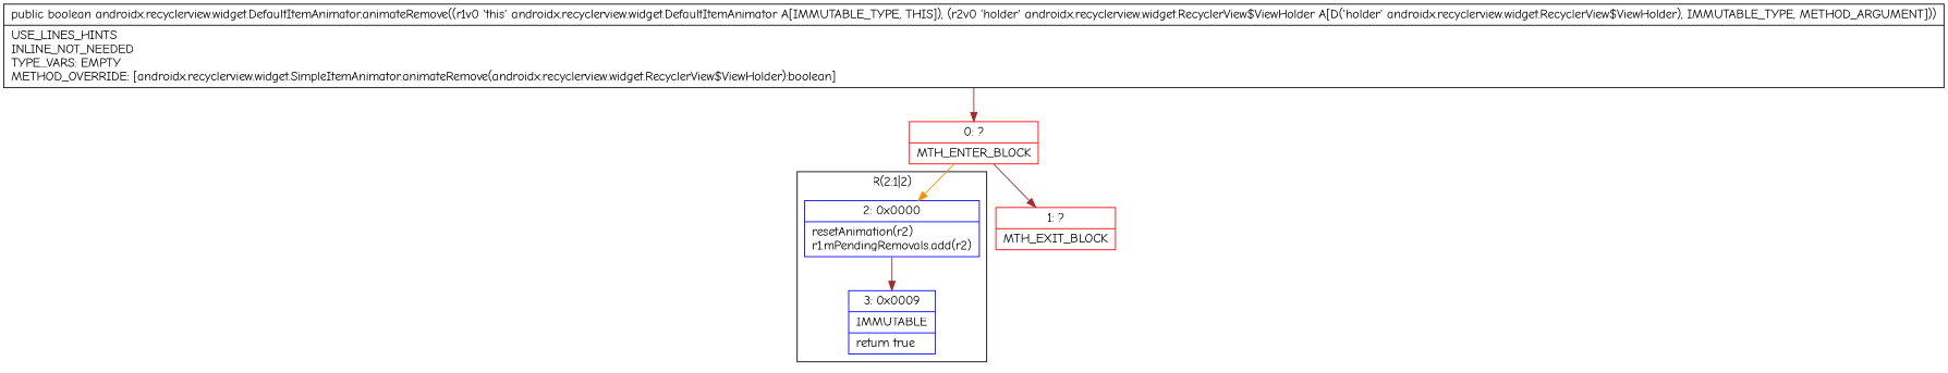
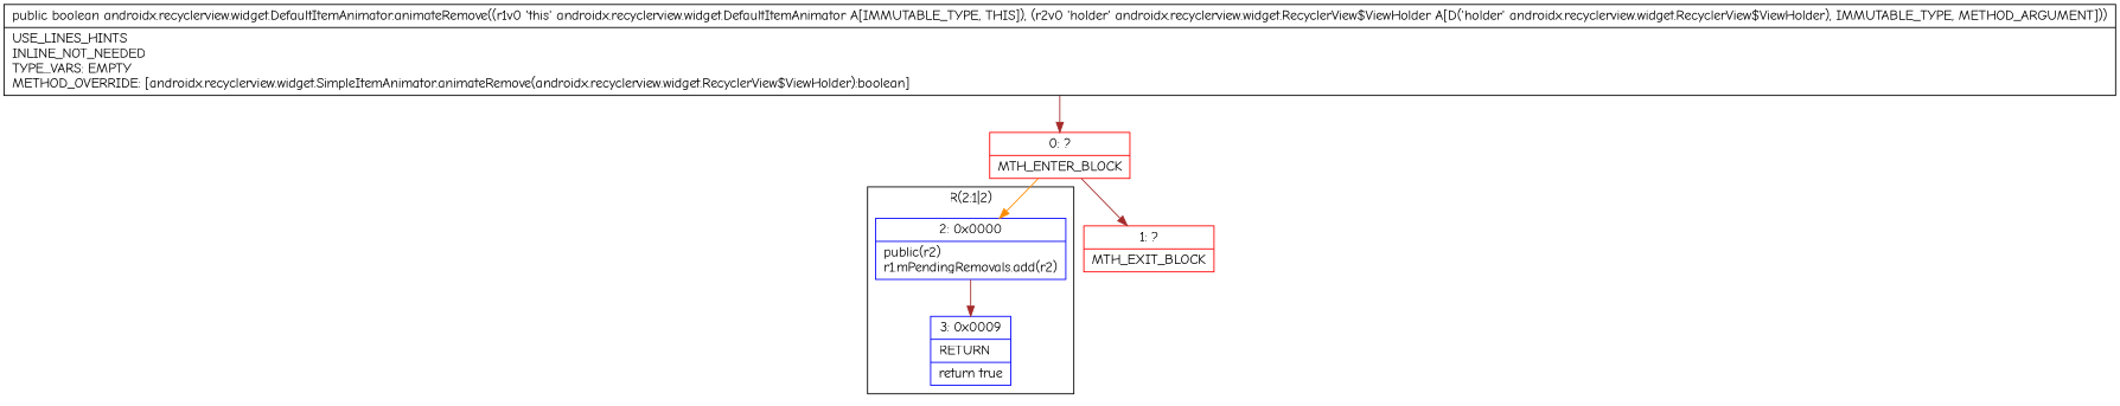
  digraph {
    fontname="Comic Neue"
    node [color=blue fontname="Comic Neue" shape=record]
    edge [color=brown fontname="Comic Neue"]
-   n1 [label="{2\:\ 0x0000|resetAnimation(r2)\lr1.mPendingRemovals.add(r2)\l}"]
-   n2 [label="{3\:\ 0x0009|IMMUTABLE\l|return true\l}"]
+   n1 [label="{2\:\ 0x0000|public(r2)\lr1.mPendingRemovals.add(r2)\l}"]
+   n2 [label="{3\:\ 0x0009|RETURN\l|return true\l}"]
    n3 [color=red label="{1\:\ ?|MTH_EXIT_BLOCK\l}"]
    n4 [color=red label="{0\:\ ?|MTH_ENTER_BLOCK\l}"]
    n5 [label="{public boolean androidx.recyclerview.widget.DefaultItemAnimator.animateRemove((r1v0 'this' androidx.recyclerview.widget.DefaultItemAnimator A[IMMUTABLE_TYPE, THIS]), (r2v0 'holder' androidx.recyclerview.widget.RecyclerView$ViewHolder A[D('holder' androidx.recyclerview.widget.RecyclerView$ViewHolder), IMMUTABLE_TYPE, METHOD_ARGUMENT]))  | USE_LINES_HINTS\lINLINE_NOT_NEEDED\lTYPE_VARS: EMPTY\lMETHOD_OVERRIDE: [androidx.recyclerview.widget.SimpleItemAnimator.animateRemove(androidx.recyclerview.widget.RecyclerView$ViewHolder):boolean]\l}" color=""]
    subgraph cluster_1 {
      label="R(2:1|2)"
      n1
      n2
    }
    n1 -> n2
    n4 -> n1 [color=darkorange]
    n4 -> n3
    n5 -> n4
  }
